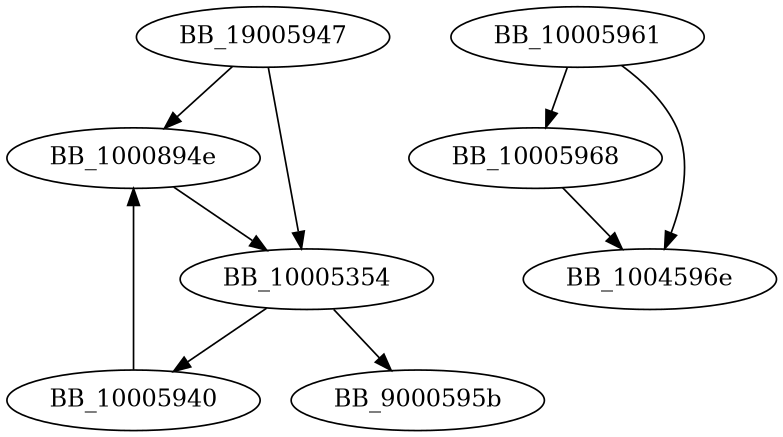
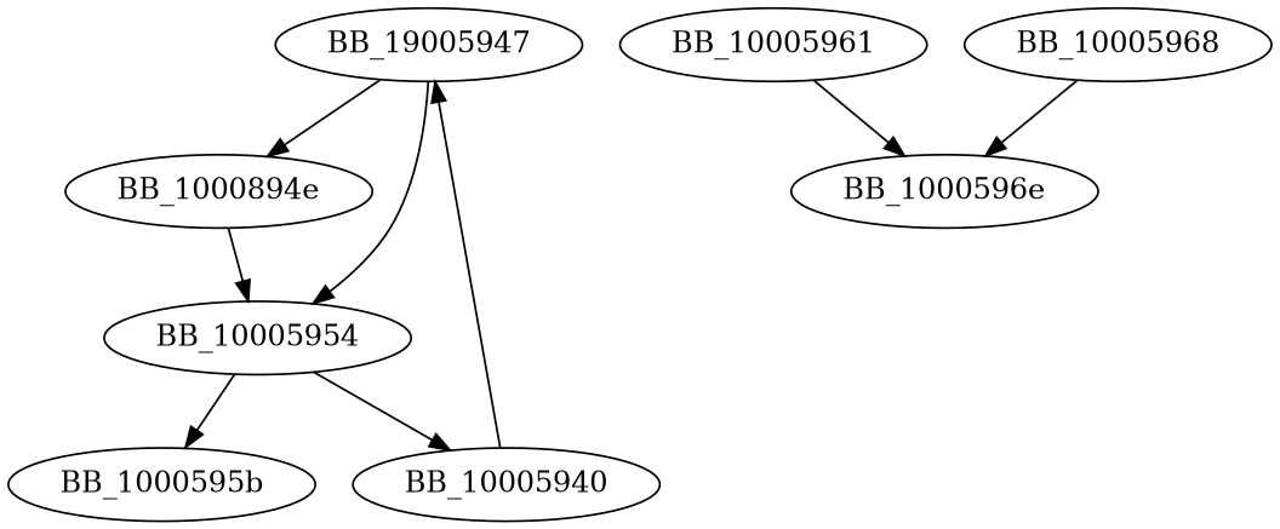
  digraph {
    n1 [label=BB_19005947]
    BB_10005940
    n3 [label=BB_1000894e]
-   BB_10005954 [label=BB_10005354]
-   BB_1000595b [label=BB_9000595b]
+   BB_10005954
+   BB_1000595b
    BB_10005961
    BB_10005968
-   BB_1000596e [label=BB_1004596e]
+   BB_1000596e
    n1 -> n3
    n1 -> BB_10005954
-   BB_10005940 -> n3
+   BB_10005940 -> n1
    n3 -> BB_10005954
    BB_10005954 -> BB_10005940
    BB_10005954 -> BB_1000595b
-   BB_10005961 -> BB_10005968
    BB_10005961 -> BB_1000596e
    BB_10005968 -> BB_1000596e
  }
